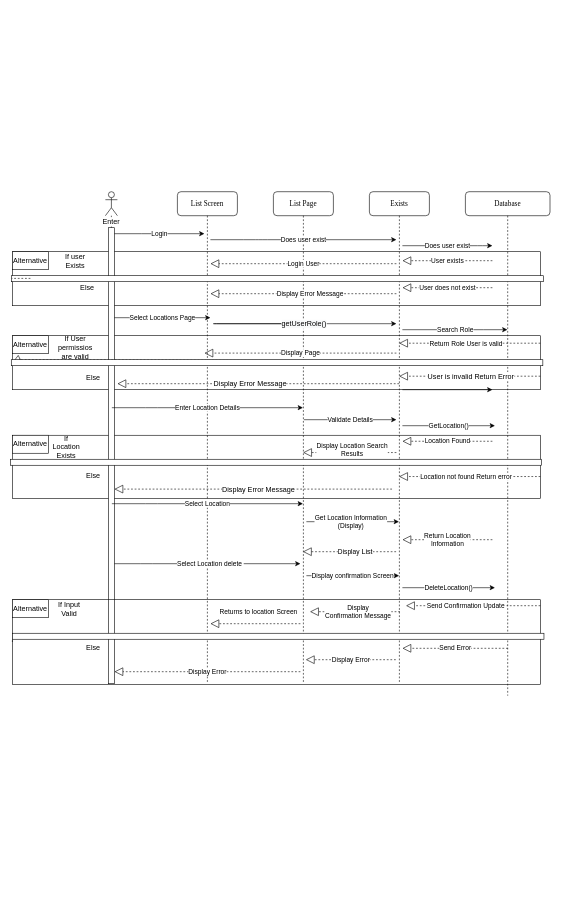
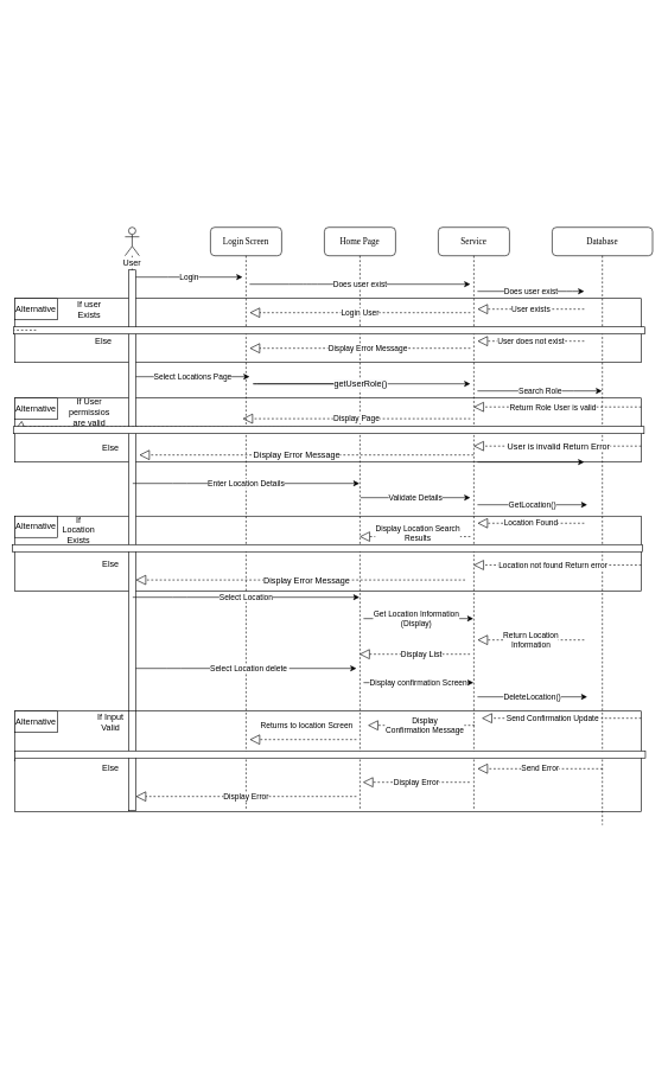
  <mxCell id="0" />
  <mxCell id="1" parent="0" />
  <mxCell id="2" value="" style="rounded=0;whiteSpace=wrap;html=1;" vertex="1" parent="1"><mxGeometry x="20" y="724.93" width="880" height="105.07" as="geometry" /></mxCell>
  <mxCell id="3" value="" style="rounded=0;whiteSpace=wrap;html=1;" vertex="1" parent="1"><mxGeometry x="20" y="559" width="880" height="90" as="geometry" /></mxCell>
  <mxCell id="4" value="Alternative" style="rounded=0;whiteSpace=wrap;html=1;" vertex="1" parent="1"><mxGeometry x="20" y="724.93" width="60" height="30" as="geometry" /></mxCell>
  <mxCell id="5" value="If Location Exists" style="text;html=1;strokeColor=none;fillColor=none;align=center;verticalAlign=middle;whiteSpace=wrap;rounded=0;" vertex="1" parent="1"><mxGeometry x="89.5" y="734.93" width="40" height="20" as="geometry" /></mxCell>
  <mxCell id="6" value="Else" style="text;html=1;strokeColor=none;fillColor=none;align=center;verticalAlign=middle;whiteSpace=wrap;rounded=0;" vertex="1" parent="1"><mxGeometry x="134.5" y="783" width="40" height="20" as="geometry" /></mxCell>
  <mxCell id="7" value="Display&amp;nbsp;" style="endArrow=block;dashed=1;endFill=0;endSize=12;html=1;" edge="1" parent="1"><mxGeometry width="160" relative="1" as="geometry"><mxPoint x="659.5" y="919" as="sourcePoint" /><mxPoint x="504.167" y="919" as="targetPoint" /><mxPoint as="offset" /></mxGeometry></mxCell>
  <mxCell id="8" value="List" style="text;html=1;align=center;verticalAlign=middle;resizable=0;points=[];labelBackgroundColor=#ffffff;" vertex="1" connectable="0" parent="7"><mxGeometry x="-0.365" y="-1" relative="1" as="geometry"><mxPoint as="offset" /></mxGeometry></mxCell>
  <mxCell id="9" value="" style="rounded=0;whiteSpace=wrap;html=1;" vertex="1" parent="1"><mxGeometry x="20" y="419" width="880" height="90" as="geometry" /></mxCell>
- <mxCell id="10" value="List Page" style="shape=umlLifeline;perimeter=lifelinePerimeter;whiteSpace=wrap;html=1;container=1;collapsible=0;recursiveResize=0;outlineConnect=0;rounded=1;shadow=0;comic=0;labelBackgroundColor=none;strokeWidth=1;fontFamily=Verdana;fontSize=12;align=center;" vertex="1" parent="1"><mxGeometry x="455" y="319" width="100" height="820" as="geometry" /></mxCell>
- <mxCell id="11" value="Enter" style="shape=umlLifeline;participant=umlActor;perimeter=lifelinePerimeter;whiteSpace=wrap;html=1;container=1;collapsible=0;recursiveResize=0;verticalAlign=top;spacingTop=36;labelBackgroundColor=#ffffff;outlineConnect=0;" vertex="1" parent="1"><mxGeometry x="175" y="319" width="20" height="820" as="geometry" /></mxCell>
+ <mxCell id="10" value="Home Page" style="shape=umlLifeline;perimeter=lifelinePerimeter;whiteSpace=wrap;html=1;container=1;collapsible=0;recursiveResize=0;outlineConnect=0;rounded=1;shadow=0;comic=0;labelBackgroundColor=none;strokeWidth=1;fontFamily=Verdana;fontSize=12;align=center;" vertex="1" parent="1"><mxGeometry x="455" y="319" width="100" height="820" as="geometry" /></mxCell>
+ <mxCell id="11" value="User" style="shape=umlLifeline;participant=umlActor;perimeter=lifelinePerimeter;whiteSpace=wrap;html=1;container=1;collapsible=0;recursiveResize=0;verticalAlign=top;spacingTop=36;labelBackgroundColor=#ffffff;outlineConnect=0;" vertex="1" parent="1"><mxGeometry x="175" y="319" width="20" height="820" as="geometry" /></mxCell>
  <mxCell id="12" value="" style="html=1;points=[];perimeter=orthogonalPerimeter;fillColor=#ffffff;" vertex="1" parent="11"><mxGeometry x="5" y="60" width="10" height="760" as="geometry" /></mxCell>
- <mxCell id="13" value="List Screen" style="shape=umlLifeline;perimeter=lifelinePerimeter;whiteSpace=wrap;html=1;container=1;collapsible=0;recursiveResize=0;outlineConnect=0;rounded=1;shadow=0;comic=0;labelBackgroundColor=none;strokeWidth=1;fontFamily=Verdana;fontSize=12;align=center;" vertex="1" parent="1"><mxGeometry x="295" y="319" width="100" height="820" as="geometry" /></mxCell>
- <mxCell id="14" value="Exists" style="shape=umlLifeline;perimeter=lifelinePerimeter;whiteSpace=wrap;html=1;container=1;collapsible=0;recursiveResize=0;outlineConnect=0;rounded=1;shadow=0;comic=0;labelBackgroundColor=none;strokeWidth=1;fontFamily=Verdana;fontSize=12;align=center;" vertex="1" parent="1"><mxGeometry x="615" y="319" width="100" height="820" as="geometry" /></mxCell>
+ <mxCell id="13" value="Login Screen" style="shape=umlLifeline;perimeter=lifelinePerimeter;whiteSpace=wrap;html=1;container=1;collapsible=0;recursiveResize=0;outlineConnect=0;rounded=1;shadow=0;comic=0;labelBackgroundColor=none;strokeWidth=1;fontFamily=Verdana;fontSize=12;align=center;" vertex="1" parent="1"><mxGeometry x="295" y="319" width="100" height="820" as="geometry" /></mxCell>
+ <mxCell id="14" value="Service" style="shape=umlLifeline;perimeter=lifelinePerimeter;whiteSpace=wrap;html=1;container=1;collapsible=0;recursiveResize=0;outlineConnect=0;rounded=1;shadow=0;comic=0;labelBackgroundColor=none;strokeWidth=1;fontFamily=Verdana;fontSize=12;align=center;" vertex="1" parent="1"><mxGeometry x="615" y="319" width="100" height="820" as="geometry" /></mxCell>
  <mxCell id="15" value="Database" style="shape=umlLifeline;perimeter=lifelinePerimeter;whiteSpace=wrap;html=1;container=1;collapsible=0;recursiveResize=0;outlineConnect=0;rounded=1;shadow=0;comic=0;labelBackgroundColor=none;strokeWidth=1;fontFamily=Verdana;fontSize=12;align=center;" vertex="1" parent="1"><mxGeometry x="775" y="319" width="141" height="840" as="geometry" /></mxCell>
  <mxCell id="16" value="Login" style="endArrow=classic;html=1;" edge="1" parent="1"><mxGeometry width="50" height="50" relative="1" as="geometry"><mxPoint x="190" y="389" as="sourcePoint" /><mxPoint x="340" y="389" as="targetPoint" /><Array as="points"><mxPoint x="245" y="389" /></Array></mxGeometry></mxCell>
  <mxCell id="17" value="Does user exist" style="endArrow=classic;html=1;" edge="1" parent="1"><mxGeometry width="50" height="50" relative="1" as="geometry"><mxPoint x="350" y="399" as="sourcePoint" /><mxPoint x="660" y="399" as="targetPoint" /><Array as="points"><mxPoint x="415" y="399" /><mxPoint x="435" y="399" /></Array></mxGeometry></mxCell>
  <mxCell id="18" value="Does user exist" style="endArrow=classic;html=1;" edge="1" parent="1"><mxGeometry width="50" height="50" relative="1" as="geometry"><mxPoint x="670" y="409" as="sourcePoint" /><mxPoint x="820" y="409" as="targetPoint" /><Array as="points"><mxPoint x="765" y="409" /><mxPoint x="805" y="409" /></Array></mxGeometry></mxCell>
  <mxCell id="19" value="User exists" style="endArrow=block;dashed=1;endFill=0;endSize=12;html=1;" edge="1" parent="1"><mxGeometry width="160" relative="1" as="geometry"><mxPoint x="820" y="434" as="sourcePoint" /><mxPoint x="670" y="434" as="targetPoint" /></mxGeometry></mxCell>
  <mxCell id="20" value="Alternative" style="rounded=0;whiteSpace=wrap;html=1;" vertex="1" parent="1"><mxGeometry x="20" y="419" width="60" height="30" as="geometry" /></mxCell>
  <mxCell id="21" value="If user Exists" style="text;html=1;strokeColor=none;fillColor=none;align=center;verticalAlign=middle;whiteSpace=wrap;rounded=0;" vertex="1" parent="1"><mxGeometry x="105" y="424" width="40" height="20" as="geometry" /></mxCell>
  <mxCell id="22" value="Login User" style="endArrow=block;dashed=1;endFill=0;endSize=12;html=1;" edge="1" parent="1"><mxGeometry width="160" relative="1" as="geometry"><mxPoint x="660" y="439" as="sourcePoint" /><mxPoint x="350" y="439" as="targetPoint" /><mxPoint as="offset" /></mxGeometry></mxCell>
  <mxCell id="23" value="Else" style="text;html=1;strokeColor=none;fillColor=none;align=center;verticalAlign=middle;whiteSpace=wrap;rounded=0;" vertex="1" parent="1"><mxGeometry x="125" y="469" width="40" height="20" as="geometry" /></mxCell>
  <mxCell id="24" value="User does not exist" style="endArrow=block;dashed=1;endFill=0;endSize=12;html=1;" edge="1" parent="1"><mxGeometry width="160" relative="1" as="geometry"><mxPoint x="820" y="479" as="sourcePoint" /><mxPoint x="670" y="479" as="targetPoint" /></mxGeometry></mxCell>
  <mxCell id="25" value="Display Error Message" style="endArrow=block;dashed=1;endFill=0;endSize=12;html=1;" edge="1" parent="1"><mxGeometry x="-0.071" width="160" relative="1" as="geometry"><mxPoint x="660" y="489" as="sourcePoint" /><mxPoint x="350" y="489" as="targetPoint" /><mxPoint as="offset" /></mxGeometry></mxCell>
  <mxCell id="26" value="Select Locations Page" style="endArrow=classic;html=1;" edge="1" parent="1"><mxGeometry width="50" height="50" relative="1" as="geometry"><mxPoint x="190" y="529" as="sourcePoint" /><mxPoint x="350" y="529" as="targetPoint" /><Array as="points"><mxPoint x="245.33" y="529" /></Array></mxGeometry></mxCell>
  <mxCell id="27" value="" style="endArrow=classic;html=1;" edge="1" parent="1"><mxGeometry width="50" height="50" relative="1" as="geometry"><mxPoint x="530" y="539" as="sourcePoint" /><mxPoint x="660" y="539" as="targetPoint" /><Array as="points"><mxPoint x="350" y="539" /></Array></mxGeometry></mxCell>
  <mxCell id="28" value="&lt;span style=&quot;text-align: left ; background-color: rgb(248 , 249 , 250)&quot;&gt;getUserRole()&lt;/span&gt;" style="text;html=1;align=center;verticalAlign=middle;resizable=0;points=[];labelBackgroundColor=#ffffff;" vertex="1" connectable="0" parent="27"><mxGeometry x="0.522" relative="1" as="geometry"><mxPoint x="-38" as="offset" /></mxGeometry></mxCell>
  <mxCell id="29" value="Search Role" style="endArrow=classic;html=1;" edge="1" parent="1" target="15"><mxGeometry width="50" height="50" relative="1" as="geometry"><mxPoint x="670" y="549" as="sourcePoint" /><mxPoint x="755" y="579" as="targetPoint" /><Array as="points"><mxPoint x="795" y="549" /></Array></mxGeometry></mxCell>
  <mxCell id="30" value="Return Role User is valid" style="endArrow=block;dashed=1;endFill=0;endSize=12;html=1;exitX=1;exitY=0.25;exitDx=0;exitDy=0;" edge="1" parent="1"><mxGeometry x="0.053" width="160" relative="1" as="geometry"><mxPoint x="900" y="571.5" as="sourcePoint" /><mxPoint x="664.5" y="571.5" as="targetPoint" /><mxPoint as="offset" /></mxGeometry></mxCell>
  <mxCell id="31" value="Display Page" style="endArrow=block;dashed=1;endFill=0;endSize=12;html=1;" edge="1" parent="1"><mxGeometry width="160" relative="1" as="geometry"><mxPoint x="660" y="588" as="sourcePoint" /><mxPoint x="340" y="588" as="targetPoint" /></mxGeometry></mxCell>
  <mxCell id="32" value="" style="endArrow=block;dashed=1;endFill=0;endSize=12;html=1;entryX=0;entryY=0.5;entryDx=0;entryDy=0;exitX=0.2;exitY=0.294;exitDx=0;exitDy=0;exitPerimeter=0;" edge="1" parent="1" source="49" target="3"><mxGeometry width="160" relative="1" as="geometry"><mxPoint x="500" y="599" as="sourcePoint" /><mxPoint x="190" y="599" as="targetPoint" /><Array as="points"><mxPoint x="30" y="599" /></Array></mxGeometry></mxCell>
  <mxCell id="33" value="" style="endArrow=classic;html=1;" edge="1" parent="1"><mxGeometry x="0.2" y="10" width="50" height="50" relative="1" as="geometry"><mxPoint x="670" y="649" as="sourcePoint" /><mxPoint x="820" y="649" as="targetPoint" /><Array as="points"><mxPoint x="670.5" y="649" /></Array><mxPoint as="offset" /></mxGeometry></mxCell>
  <mxCell id="34" value="Select Location delete&amp;nbsp;" style="endArrow=classic;html=1;" edge="1" parent="1"><mxGeometry x="0.032" width="50" height="50" relative="1" as="geometry"><mxPoint x="190" y="939" as="sourcePoint" /><mxPoint x="500" y="939" as="targetPoint" /><Array as="points"><mxPoint x="243.08" y="939" /></Array><mxPoint as="offset" /></mxGeometry></mxCell>
  <mxCell id="35" value="" style="rounded=0;whiteSpace=wrap;html=1;fillColor=none;" vertex="1" parent="1"><mxGeometry x="20" y="999" width="880" height="141" as="geometry" /></mxCell>
  <mxCell id="36" value="Alternative" style="rounded=0;whiteSpace=wrap;html=1;" vertex="1" parent="1"><mxGeometry x="20" y="999" width="60" height="30" as="geometry" /></mxCell>
- <mxCell id="37" value="If Input Valid" style="text;html=1;strokeColor=none;fillColor=none;align=center;verticalAlign=middle;whiteSpace=wrap;rounded=0;" vertex="1" parent="1"><mxGeometry x="94.5" y="1004" width="40" height="20" as="geometry" /></mxCell>
+ <mxCell id="37" value="If Input Valid" style="text;html=1;strokeColor=none;fillColor=none;align=center;verticalAlign=middle;whiteSpace=wrap;rounded=0;" vertex="1" parent="1"><mxGeometry x="134.5" y="1004" width="40" height="20" as="geometry" /></mxCell>
  <mxCell id="38" value="Send Confirmation Update&amp;nbsp;" style="endArrow=block;dashed=1;endFill=0;endSize=12;html=1;" edge="1" parent="1"><mxGeometry x="0.099" y="1" width="160" relative="1" as="geometry"><mxPoint x="900" y="1009" as="sourcePoint" /><mxPoint x="676" y="1009" as="targetPoint" /><mxPoint as="offset" /></mxGeometry></mxCell>
  <mxCell id="39" value="Display &lt;br&gt;Confirmation Message" style="endArrow=block;dashed=1;endFill=0;endSize=12;html=1;" edge="1" parent="1"><mxGeometry x="-0.067" width="160" relative="1" as="geometry"><mxPoint x="666" y="1019" as="sourcePoint" /><mxPoint x="516" y="1019" as="targetPoint" /><mxPoint as="offset" /></mxGeometry></mxCell>
  <mxCell id="40" value="Else" style="text;html=1;strokeColor=none;fillColor=none;align=center;verticalAlign=middle;whiteSpace=wrap;rounded=0;" vertex="1" parent="1"><mxGeometry x="134.5" y="1069" width="40" height="20" as="geometry" /></mxCell>
  <mxCell id="41" value="Send Error" style="endArrow=block;dashed=1;endFill=0;endSize=12;html=1;exitX=1.508;exitY=0.068;exitDx=0;exitDy=0;exitPerimeter=0;" edge="1" parent="1"><mxGeometry width="160" relative="1" as="geometry"><mxPoint x="845.702" y="1080.005" as="sourcePoint" /><mxPoint x="670" y="1080" as="targetPoint" /></mxGeometry></mxCell>
  <mxCell id="42" value="Display Error" style="endArrow=block;dashed=1;endFill=0;endSize=12;html=1;" edge="1" parent="1"><mxGeometry width="160" relative="1" as="geometry"><mxPoint x="659" y="1099" as="sourcePoint" /><mxPoint x="509" y="1099" as="targetPoint" /></mxGeometry></mxCell>
  <mxCell id="43" value="Display Error" style="endArrow=block;dashed=1;endFill=0;endSize=12;html=1;" edge="1" parent="1"><mxGeometry width="160" relative="1" as="geometry"><mxPoint x="500" y="1119" as="sourcePoint" /><mxPoint x="190" y="1119" as="targetPoint" /></mxGeometry></mxCell>
  <mxCell id="44" value="Alternative" style="rounded=0;whiteSpace=wrap;html=1;" vertex="1" parent="1"><mxGeometry x="20" y="559" width="60" height="30" as="geometry" /></mxCell>
  <mxCell id="45" value="If User permissios are valid" style="text;html=1;strokeColor=none;fillColor=none;align=center;verticalAlign=middle;whiteSpace=wrap;rounded=0;" vertex="1" parent="1"><mxGeometry x="105" y="569" width="40" height="20" as="geometry" /></mxCell>
  <mxCell id="46" value="Else" style="text;html=1;strokeColor=none;fillColor=none;align=center;verticalAlign=middle;whiteSpace=wrap;rounded=0;" vertex="1" parent="1"><mxGeometry x="135" y="619" width="40" height="20" as="geometry" /></mxCell>
  <mxCell id="47" value="" style="html=1;points=[];perimeter=orthogonalPerimeter;fillColor=#ffffff;rotation=90;" vertex="1" parent="1"><mxGeometry x="457.12" y="20.64" width="10" height="886.73" as="geometry" /></mxCell>
  <mxCell id="48" value="" style="endArrow=none;dashed=1;html=1;" edge="1" parent="1" target="47"><mxGeometry width="50" height="50" relative="1" as="geometry"><mxPoint x="50" y="463.5" as="sourcePoint" /><mxPoint x="980" y="463.5" as="targetPoint" /></mxGeometry></mxCell>
  <mxCell id="49" value="" style="html=1;points=[];perimeter=orthogonalPerimeter;fillColor=#ffffff;rotation=90;" vertex="1" parent="1"><mxGeometry x="456.11" y="161.03" width="10" height="885.94" as="geometry" /></mxCell>
  <mxCell id="50" value="" style="html=1;points=[];perimeter=orthogonalPerimeter;fillColor=#ffffff;rotation=90;" vertex="1" parent="1"><mxGeometry x="454.07" y="327.44" width="10" height="885" as="geometry" /></mxCell>
  <mxCell id="51" value="" style="endArrow=block;dashed=1;endFill=0;endSize=12;html=1;exitX=1;exitY=0.75;exitDx=0;exitDy=0;" edge="1" parent="1" source="3" target="14"><mxGeometry x="0.333" y="39" width="160" relative="1" as="geometry"><mxPoint x="820" y="619" as="sourcePoint" /><mxPoint x="746" y="619" as="targetPoint" /><mxPoint as="offset" /></mxGeometry></mxCell>
  <mxCell id="52" value="User is invalid Return Error" style="text;html=1;align=center;verticalAlign=middle;resizable=0;points=[];labelBackgroundColor=#ffffff;" vertex="1" connectable="0" parent="51"><mxGeometry x="-0.43" relative="1" as="geometry"><mxPoint x="-50.0" as="offset" /></mxGeometry></mxCell>
  <mxCell id="53" value="Enter Location Details" style="endArrow=classic;html=1;" edge="1" parent="1"><mxGeometry width="50" height="50" relative="1" as="geometry"><mxPoint x="185.75" y="679" as="sourcePoint" /><mxPoint x="504.25" y="679" as="targetPoint" /><Array as="points"><mxPoint x="251.75" y="679" /></Array></mxGeometry></mxCell>
  <mxCell id="54" value="Validate Details" style="endArrow=classic;html=1;" edge="1" parent="1"><mxGeometry width="50" height="50" relative="1" as="geometry"><mxPoint x="505.75" y="699" as="sourcePoint" /><mxPoint x="660" y="699" as="targetPoint" /><Array as="points"><mxPoint x="571.75" y="699" /></Array></mxGeometry></mxCell>
  <mxCell id="55" value="GetLocation()" style="endArrow=classic;html=1;" edge="1" parent="1"><mxGeometry width="50" height="50" relative="1" as="geometry"><mxPoint x="670" y="709" as="sourcePoint" /><mxPoint x="824.25" y="709" as="targetPoint" /><Array as="points"><mxPoint x="736" y="709" /></Array></mxGeometry></mxCell>
  <mxCell id="56" value="Location Found" style="endArrow=block;dashed=1;endFill=0;endSize=12;html=1;" edge="1" parent="1"><mxGeometry width="160" relative="1" as="geometry"><mxPoint x="820" y="734.93" as="sourcePoint" /><mxPoint x="670" y="734.93" as="targetPoint" /></mxGeometry></mxCell>
  <mxCell id="57" value="Display Location Search&lt;br&gt;Results" style="endArrow=block;dashed=1;endFill=0;endSize=12;html=1;" edge="1" parent="1" target="10"><mxGeometry x="-0.067" y="-5" width="160" relative="1" as="geometry"><mxPoint x="660" y="753.75" as="sourcePoint" /><mxPoint x="510" y="754" as="targetPoint" /><mxPoint x="-1" as="offset" /></mxGeometry></mxCell>
  <mxCell id="58" value="Location not found Return error" style="endArrow=block;dashed=1;endFill=0;endSize=12;html=1;exitX=1;exitY=0.75;exitDx=0;exitDy=0;" edge="1" parent="1"><mxGeometry x="0.053" width="160" relative="1" as="geometry"><mxPoint x="900" y="793.732" as="sourcePoint" /><mxPoint x="664.5" y="793.732" as="targetPoint" /><mxPoint as="offset" /></mxGeometry></mxCell>
  <mxCell id="59" value="" style="endArrow=block;dashed=1;endFill=0;endSize=12;html=1;exitX=0.719;exitY=0.854;exitDx=0;exitDy=0;exitPerimeter=0;" edge="1" parent="1" source="2" target="12"><mxGeometry x="0.333" y="39" width="160" relative="1" as="geometry"><mxPoint x="455" y="801.82" as="sourcePoint" /><mxPoint x="305" y="801.82" as="targetPoint" /><mxPoint as="offset" /></mxGeometry></mxCell>
  <mxCell id="60" value="Display Error Message" style="text;html=1;align=center;verticalAlign=middle;resizable=0;points=[];labelBackgroundColor=#ffffff;" vertex="1" connectable="0" parent="59"><mxGeometry x="-0.43" relative="1" as="geometry"><mxPoint x="-91.5" y="1.21" as="offset" /></mxGeometry></mxCell>
  <mxCell id="61" value="" style="endArrow=block;dashed=1;endFill=0;endSize=12;html=1;exitX=0.719;exitY=0.854;exitDx=0;exitDy=0;exitPerimeter=0;" edge="1" parent="1"><mxGeometry x="0.333" y="39" width="160" relative="1" as="geometry"><mxPoint x="664.617" y="639" as="sourcePoint" /><mxPoint x="195" y="639" as="targetPoint" /><mxPoint as="offset" /></mxGeometry></mxCell>
  <mxCell id="62" value="Display Error Message" style="text;html=1;align=center;verticalAlign=middle;resizable=0;points=[];labelBackgroundColor=#ffffff;" vertex="1" connectable="0" parent="61"><mxGeometry x="-0.43" relative="1" as="geometry"><mxPoint x="-115.5" y="7.105e-15" as="offset" /></mxGeometry></mxCell>
  <mxCell id="63" value="Select Location" style="endArrow=classic;html=1;" edge="1" parent="1"><mxGeometry width="50" height="50" relative="1" as="geometry"><mxPoint x="185.75" y="839" as="sourcePoint" /><mxPoint x="504.25" y="839" as="targetPoint" /><Array as="points"><mxPoint x="251.75" y="839" /></Array></mxGeometry></mxCell>
  <mxCell id="64" value="Get Location Information&lt;br&gt;(Display)" style="endArrow=classic;html=1;" edge="1" parent="1"><mxGeometry x="-0.037" width="50" height="50" relative="1" as="geometry"><mxPoint x="510" y="869" as="sourcePoint" /><mxPoint x="664.25" y="869" as="targetPoint" /><Array as="points"><mxPoint x="576" y="869" /></Array><mxPoint as="offset" /></mxGeometry></mxCell>
  <mxCell id="65" value="Return Location &lt;br&gt;Information" style="endArrow=block;dashed=1;endFill=0;endSize=12;html=1;" edge="1" parent="1"><mxGeometry width="160" relative="1" as="geometry"><mxPoint x="820" y="899" as="sourcePoint" /><mxPoint x="670" y="899" as="targetPoint" /></mxGeometry></mxCell>
  <mxCell id="66" value="" style="html=1;points=[];perimeter=orthogonalPerimeter;fillColor=#ffffff;rotation=90;" vertex="1" parent="1"><mxGeometry x="457.98" y="616.96" width="10" height="885.93" as="geometry" /></mxCell>
  <mxCell id="67" value="" style="endArrow=none;dashed=1;html=1;exitX=0;exitY=0.5;exitDx=0;exitDy=0;" edge="1" parent="1" source="35" target="66"><mxGeometry width="50" height="50" relative="1" as="geometry"><mxPoint x="20" y="1054" as="sourcePoint" /><mxPoint x="954.5" y="1059" as="targetPoint" /></mxGeometry></mxCell>
  <mxCell id="68" value="DeleteLocation()" style="endArrow=classic;html=1;" edge="1" parent="1"><mxGeometry width="50" height="50" relative="1" as="geometry"><mxPoint x="670" y="979" as="sourcePoint" /><mxPoint x="824.25" y="979" as="targetPoint" /><Array as="points"><mxPoint x="736" y="979" /></Array></mxGeometry></mxCell>
  <mxCell id="69" value="Display confirmation Screen" style="endArrow=classic;html=1;" edge="1" parent="1" target="14"><mxGeometry width="50" height="50" relative="1" as="geometry"><mxPoint x="510" y="959" as="sourcePoint" /><mxPoint x="646" y="959" as="targetPoint" /><Array as="points"><mxPoint x="576" y="959" /></Array></mxGeometry></mxCell>
  <mxCell id="70" value="Returns to location Screen" style="endArrow=block;dashed=1;endFill=0;endSize=12;html=1;" edge="1" parent="1"><mxGeometry x="-0.067" y="-20" width="160" relative="1" as="geometry"><mxPoint x="500" y="1039" as="sourcePoint" /><mxPoint x="350" y="1039" as="targetPoint" /><mxPoint as="offset" /></mxGeometry></mxCell>
